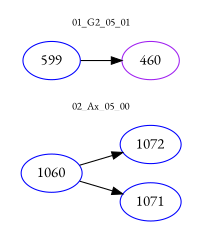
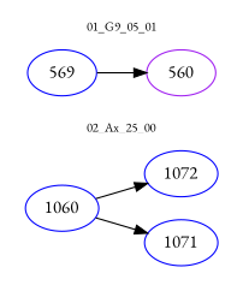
  digraph {
    fontname="EB Garamond"
    rankdir=LR
    node [color=blue fontname="EB Garamond"]
    edge [color=black fontname="EB Garamond"]
    n1 [label=1060]
    n2 [label=1071]
    n3 [label=1072]
-   n4 [label=599]
-   n5 [color=purple label=460]
+   n4 [label=569]
+   n5 [color=purple label=560]
    subgraph cluster_1 {
      color=white
      fontsize=10
-     label="02_Ax_05_00"
+     label="02_Ax_25_00"
      n1
      n2
      n3
    }
    subgraph cluster_2 {
      color=white
      fontsize=10
-     label="01_G2_05_01"
+     label="01_G9_05_01"
      n4
      n5
    }
    n1 -> n2
    n1 -> n3
    n4 -> n5
  }
